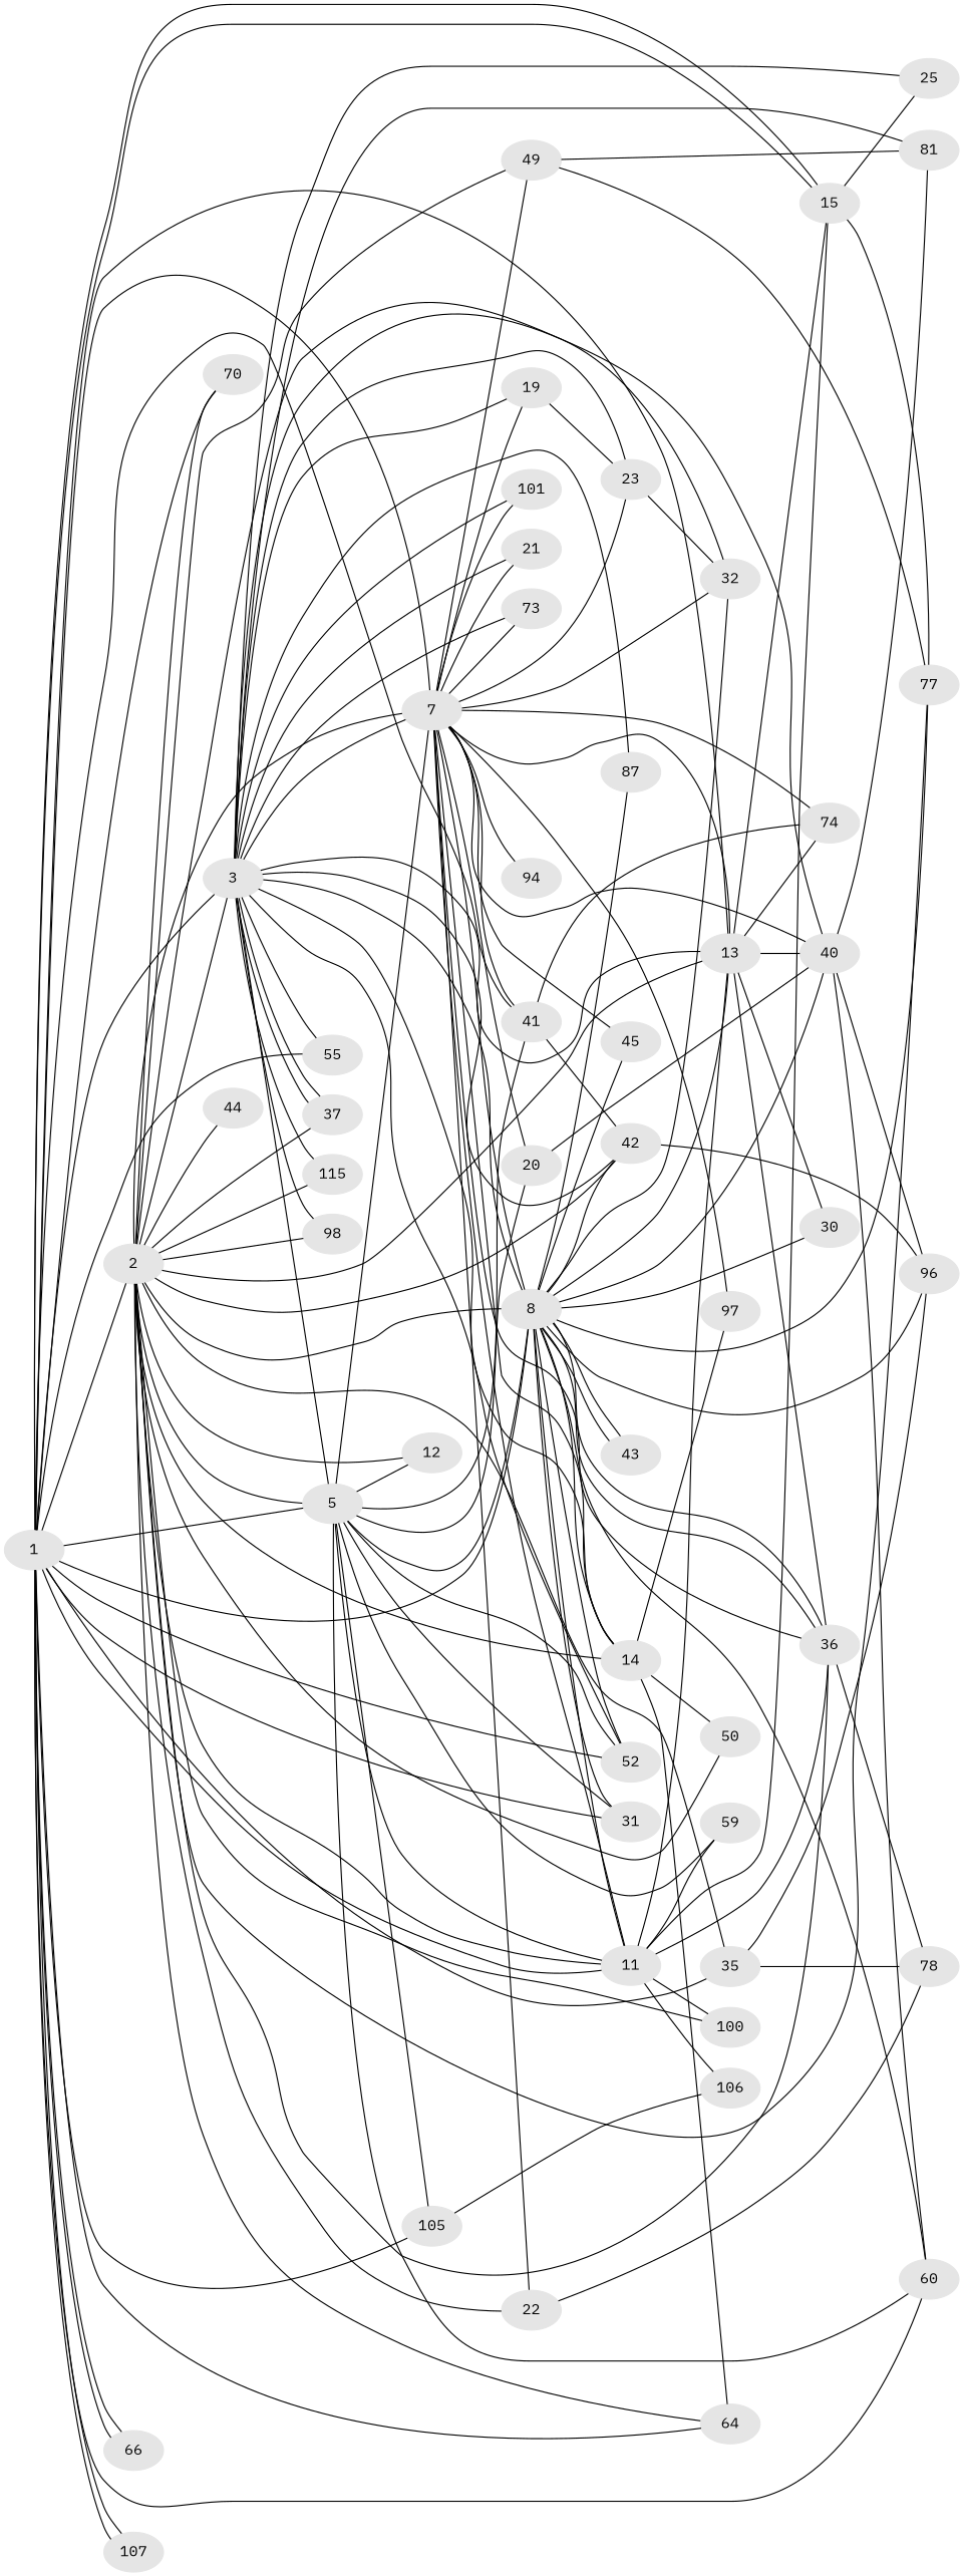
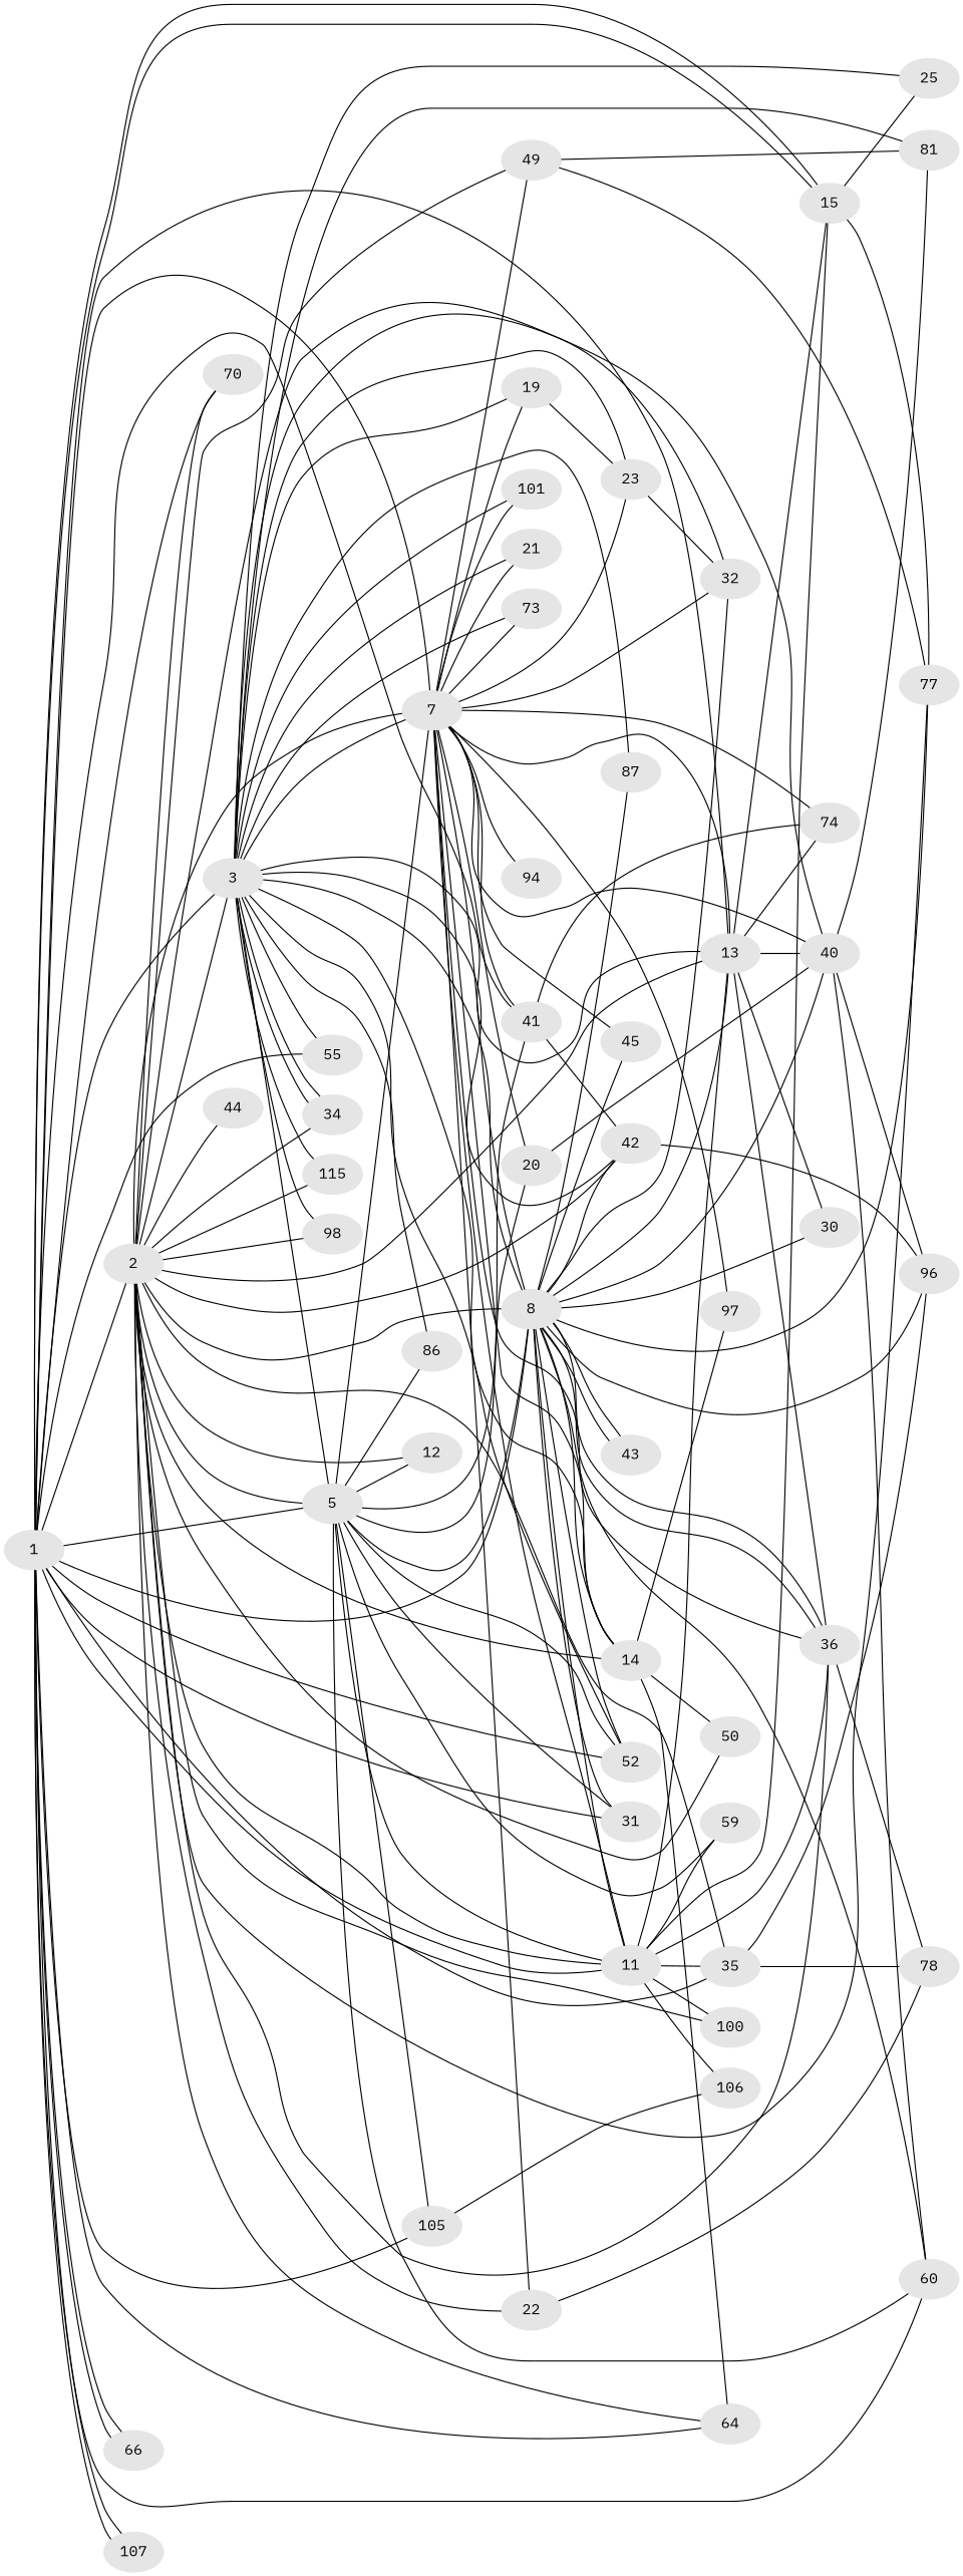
  graph {
    fontname="IBM Plex Mono"
    rankdir=LR
    node [color=gray90 fontname="IBM Plex Mono" style=filled]
    edge [fontname="IBM Plex Mono"]
    2 [super="+6"]
    3 [super="+28+4"]
    5
    7 [super="+38+127+128+95+65+10+75+69"]
    8 [super="+90+33+53"]
    11 [super="+132+47+26+79"]
    13 [super="+102+62"]
    35 [super="+112"]
    64 [super="+68"]
    70 [super="+83"]
    98 [super="+130"]
    12 [super="+76"]
    14 [super="+82"]
    22
    32 [super="+134"]
    36 [super="+46+110+39"]
-   37 [super="+80"]
+   37 [super="+80" label=34]
    42 [super="+84+58"]
    44
    49
    50
    77 [super="+139+109"]
    100
    115
    1
    15
    31 [super="+51"]
    41 [super="+133+137"]
    52 [super="+111"]
    55
    60 [super="+61"]
    66
    105
    107
    19
    23 [super="+91"]
    n37 [label=21]
    25
    40 [super="+48+63+72"]
    73
    81 [super="+126"]
+   86
    87
    101 [super="+122"]
    20
    59
    45
    74
    94
    97
    30
    43
    96 [super="+118+103"]
    106
    78 [super="+104"]
    2 -- 3 [weight=7]
    2 -- 5 [weight=4]
    2 -- 7 [weight=12]
    2 -- 8 [weight=6]
    2 -- 11 [weight=2]
    2 -- 13 [weight=2]
    2 -- 35
    2 -- 64
    2 -- 70 [weight=2]
    2 -- 98
    2 -- 12 [weight=2]
    2 -- 14
    2 -- 22
    2 -- 32
    2 -- 36
    2 -- 37
    2 -- 42
    2 -- 44
    2 -- 49 [weight=2]
    2 -- 50
    2 -- 77
    2 -- 100
    2 -- 115
    3 -- 5 [weight=3]
    3 -- 7 [weight=5]
    3 -- 8 [weight=3]
    3 -- 13 [weight=2]
    3 -- 98
    3 -- 14
    3 -- 37
    3 -- 37
    3 -- 42
    3 -- 115
    3 -- 52
    3 -- 55
    3 -- 19 [weight=2]
    3 -- 23
    3 -- n37
    3 -- 25
    3 -- 40 [weight=2]
    3 -- 73
    3 -- 81
+   3 -- 86
    3 -- 87
    3 -- 101
    5 -- 7 [weight=5]
    5 -- 8 [weight=2]
    5 -- 11
    5 -- 12
    5 -- 31
    5 -- 41
    5 -- 52
    5 -- 60
    5 -- 105
+   5 -- 86
    5 -- 20
    5 -- 59
    7 -- 8 [weight=5]
    7 -- 11
    7 -- 13
    7 -- 14
    7 -- 22
    7 -- 32
    7 -- 36
    7 -- 49
    7 -- 41
    7 -- 19
    7 -- 23
    7 -- n37
    7 -- 40
    7 -- 73
    7 -- 101 [weight=2]
    7 -- 20
    7 -- 45
    7 -- 74
    7 -- 94 [weight=2]
    7 -- 97
    8 -- 11
    8 -- 13 [weight=2]
    8 -- 14
    8 -- 32
    8 -- 36
    8 -- 36
    8 -- 42
    8 -- 77
    8 -- 31
    8 -- 52
    8 -- 60
    8 -- 40
    8 -- 87
    8 -- 45
    8 -- 30
    8 -- 43
    8 -- 43
    8 -- 96
    11 -- 13
+   11 -- 35
    11 -- 36 [weight=2]
    11 -- 100
    11 -- 15
    11 -- 59
    11 -- 106
    13 -- 36
    13 -- 15
    13 -- 40
    13 -- 74
    13 -- 30
    35 -- 96
    35 -- 78
    14 -- 64
    14 -- 50
    14 -- 97
    22 -- 78
    36 -- 78
    42 -- 96
    49 -- 77
    49 -- 81
    1 -- 2 [weight=3]
    1 -- 3 [weight=2]
    1 -- 5
    1 -- 7 [weight=3]
    1 -- 8
    1 -- 11 [weight=2]
    1 -- 13 [weight=2]
    1 -- 35
    1 -- 64 [weight=2]
    1 -- 70
    1 -- 15
    1 -- 15
    1 -- 31
    1 -- 41
    1 -- 52
    1 -- 55
    1 -- 60
    1 -- 66
    1 -- 66
    1 -- 105
    1 -- 107
    1 -- 107
    15 -- 77
    15 -- 25
    41 -- 42
    41 -- 74
    105 -- 106
    19 -- 23
    23 -- 32
    40 -- 60
    40 -- 81
    40 -- 96
    20 -- 40
  }
